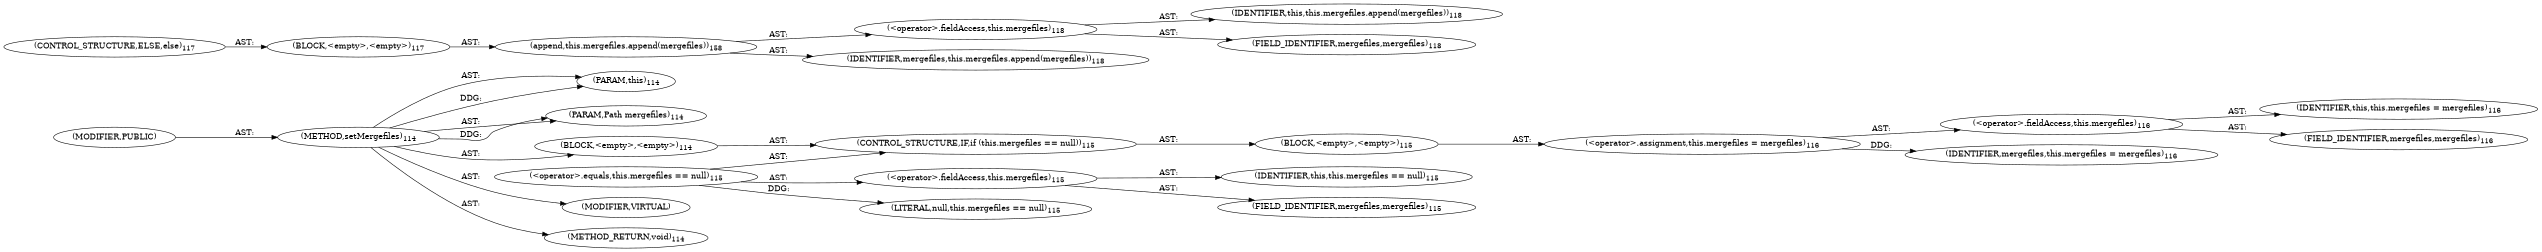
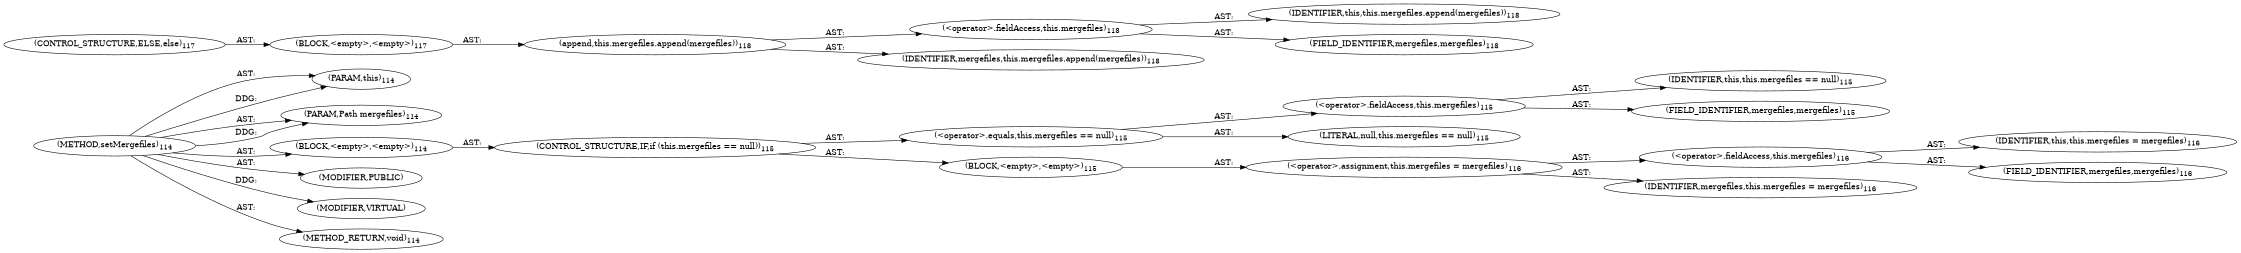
  digraph {
    rankdir=LR
    n1 [label=<(METHOD,setMergefiles)<SUB>114</SUB>>]
    n2 [label=<(PARAM,this)<SUB>114</SUB>>]
    n3 [label=<(PARAM,Path mergefiles)<SUB>114</SUB>>]
    n4 [label=<(BLOCK,&lt;empty&gt;,&lt;empty&gt;)<SUB>114</SUB>>]
    n5 [label=<(MODIFIER,PUBLIC)>]
    n6 [label=<(MODIFIER,VIRTUAL)>]
    n7 [label=<(METHOD_RETURN,void)<SUB>114</SUB>>]
    n8 [label=<(CONTROL_STRUCTURE,IF,if (this.mergefiles == null))<SUB>115</SUB>>]
    n9 [label=<(&lt;operator&gt;.equals,this.mergefiles == null)<SUB>115</SUB>>]
    n10 [label=<(BLOCK,&lt;empty&gt;,&lt;empty&gt;)<SUB>115</SUB>>]
    n11 [label=<(&lt;operator&gt;.fieldAccess,this.mergefiles)<SUB>115</SUB>>]
    n12 [label=<(LITERAL,null,this.mergefiles == null)<SUB>115</SUB>>]
    n13 [label=<(&lt;operator&gt;.assignment,this.mergefiles = mergefiles)<SUB>116</SUB>>]
    n14 [label=<(CONTROL_STRUCTURE,ELSE,else)<SUB>117</SUB>>]
    n15 [label=<(BLOCK,&lt;empty&gt;,&lt;empty&gt;)<SUB>117</SUB>>]
    n16 [label=<(IDENTIFIER,this,this.mergefiles == null)<SUB>115</SUB>>]
    n17 [label=<(FIELD_IDENTIFIER,mergefiles,mergefiles)<SUB>115</SUB>>]
    n18 [label=<(&lt;operator&gt;.fieldAccess,this.mergefiles)<SUB>116</SUB>>]
    n19 [label=<(IDENTIFIER,mergefiles,this.mergefiles = mergefiles)<SUB>116</SUB>>]
    n20 [label=<(IDENTIFIER,this,this.mergefiles = mergefiles)<SUB>116</SUB>>]
    n21 [label=<(FIELD_IDENTIFIER,mergefiles,mergefiles)<SUB>116</SUB>>]
-   n22 [label=<(append,this.mergefiles.append(mergefiles))<SUB>158</SUB>>]
+   n22 [label=<(append,this.mergefiles.append(mergefiles))<SUB>118</SUB>>]
    n23 [label=<(&lt;operator&gt;.fieldAccess,this.mergefiles)<SUB>118</SUB>>]
    n24 [label=<(IDENTIFIER,mergefiles,this.mergefiles.append(mergefiles))<SUB>118</SUB>>]
    n25 [label=<(IDENTIFIER,this,this.mergefiles.append(mergefiles))<SUB>118</SUB>>]
    n26 [label=<(FIELD_IDENTIFIER,mergefiles,mergefiles)<SUB>118</SUB>>]
    n1 -> n2 [label="AST: "]
    n1 -> n2 [label="DDG: "]
    n1 -> n3 [label="AST: "]
    n1 -> n3 [label="DDG: "]
    n1 -> n4 [label="AST: "]
-   n5 -> n1 [label="AST: "]
-   n1 -> n6 [label="AST: "]
+   n1 -> n5 [label="AST: "]
+   n1 -> n6 [label="DDG: "]
    n1 -> n7 [label="AST: "]
    n4 -> n8 [label="AST: "]
-   n9 -> n8 [label="AST: "]
+   n8 -> n9 [label="AST: "]
    n8 -> n10 [label="AST: "]
    n9 -> n11 [label="AST: "]
-   n9 -> n12 [label="DDG: "]
+   n9 -> n12 [label="AST: "]
    n10 -> n13 [label="AST: "]
    n11 -> n16 [label="AST: "]
    n11 -> n17 [label="AST: "]
    n13 -> n18 [label="AST: "]
-   n13 -> n19 [label="DDG: "]
+   n13 -> n19 [label="AST: "]
    n14 -> n15 [label="AST: "]
    n15 -> n22 [label="AST: "]
    n18 -> n20 [label="AST: "]
    n18 -> n21 [label="AST: "]
    n22 -> n23 [label="AST: "]
    n22 -> n24 [label="AST: "]
    n23 -> n25 [label="AST: "]
    n23 -> n26 [label="AST: "]
  }
